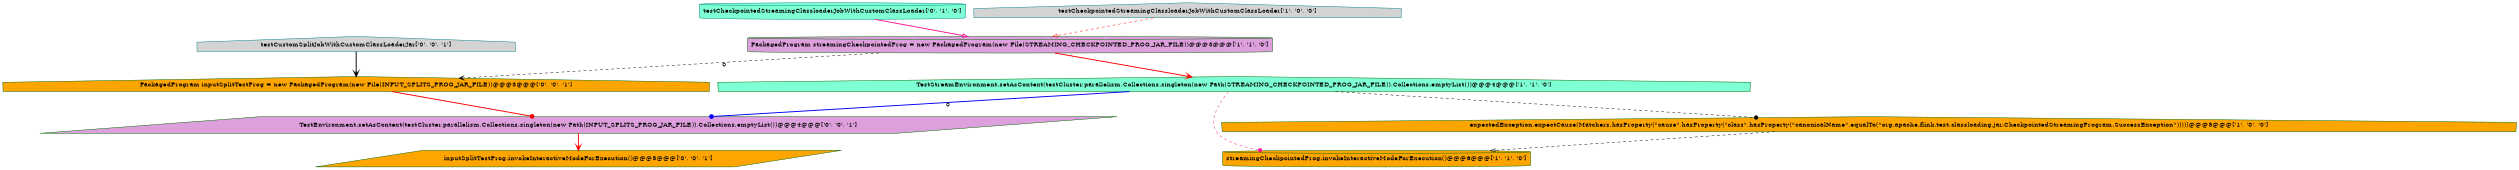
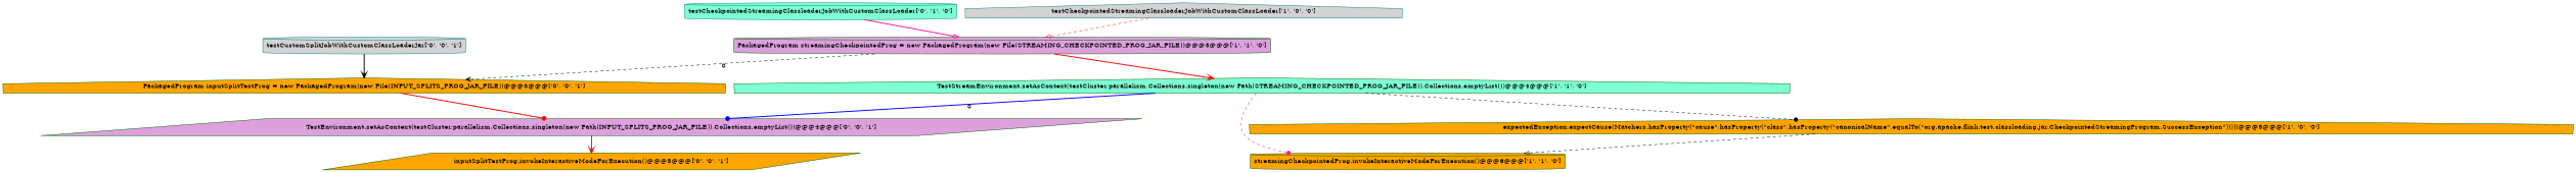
  digraph {
    node [fillcolor=orange shape=cylinder style=filled color=darkgreen]
    edge [style=bold color=black arrowhead=vee]
    n1 [fillcolor=aquamarine label="testCheckpointedStreamingClassloaderJobWithCustomClassLoader['0', '1', '0']" color=teal]
    n2 [fillcolor=plum label="PackagedProgram streamingCheckpointedProg = new PackagedProgram(new File(STREAMING_CHECKPOINTED_PROG_JAR_FILE))@@@3@@@['1', '1', '0']"]
    n3 [fillcolor=lightgrey label="testCheckpointedStreamingClassloaderJobWithCustomClassLoader['1', '0', '0']" shape=house color=teal]
    n4 [label="PackagedProgram inputSplitTestProg = new PackagedProgram(new File(INPUT_SPLITS_PROG_JAR_FILE))@@@3@@@['0', '0', '1']" shape=house]
    n5 [fillcolor=plum label="TestEnvironment.setAsContext(testCluster,parallelism,Collections.singleton(new Path(INPUT_SPLITS_PROG_JAR_FILE)),Collections.emptyList())@@@4@@@['0', '0', '1']" shape=parallelogram]
    n6 [fillcolor=aquamarine label="TestStreamEnvironment.setAsContext(testCluster,parallelism,Collections.singleton(new Path(STREAMING_CHECKPOINTED_PROG_JAR_FILE)),Collections.emptyList())@@@4@@@['1', '1', '0']" shape=house]
    n7 [label="expectedException.expectCause(Matchers.hasProperty(\"cause\",hasProperty(\"class\",hasProperty(\"canonicalName\",equalTo(\"org.apache.flink.test.classloading.jar.CheckpointedStreamingProgram.SuccessException\")))))@@@5@@@['1', '0', '0']" shape=house]
    n8 [label="streamingCheckpointedProg.invokeInteractiveModeForExecution()@@@6@@@['1', '1', '0']"]
    n9 [label="inputSplitTestProg.invokeInteractiveModeForExecution()@@@5@@@['0', '0', '1']" shape=parallelogram]
-   n10 [fillcolor=lightgrey label="testCustomSplitJobWithCustomClassLoaderJar['0', '0', '1']" shape=house color=teal]
+   n10 [fillcolor=lightgrey label="testCustomSplitJobWithCustomClassLoaderJar['0', '0', '1']" color=teal]
    n1 -> n2 [color=deeppink arrowhead=onormal]
    n2 -> n4 [label=0 style=dashed]
    n2 -> n6 [color=red]
    n3 -> n2 [style=dashed color=red arrowhead=onormal]
    n4 -> n5 [color=red arrowhead=dot]
    n5 -> n9 [color=red]
    n6 -> n5 [label=0 color=blue arrowhead=dot]
    n6 -> n7 [style=dashed arrowhead=dot]
    n6 -> n8 [style=dashed color=deeppink arrowhead=dot]
    n7 -> n8 [style=dashed arrowhead=onormal]
    n10 -> n4
  }
